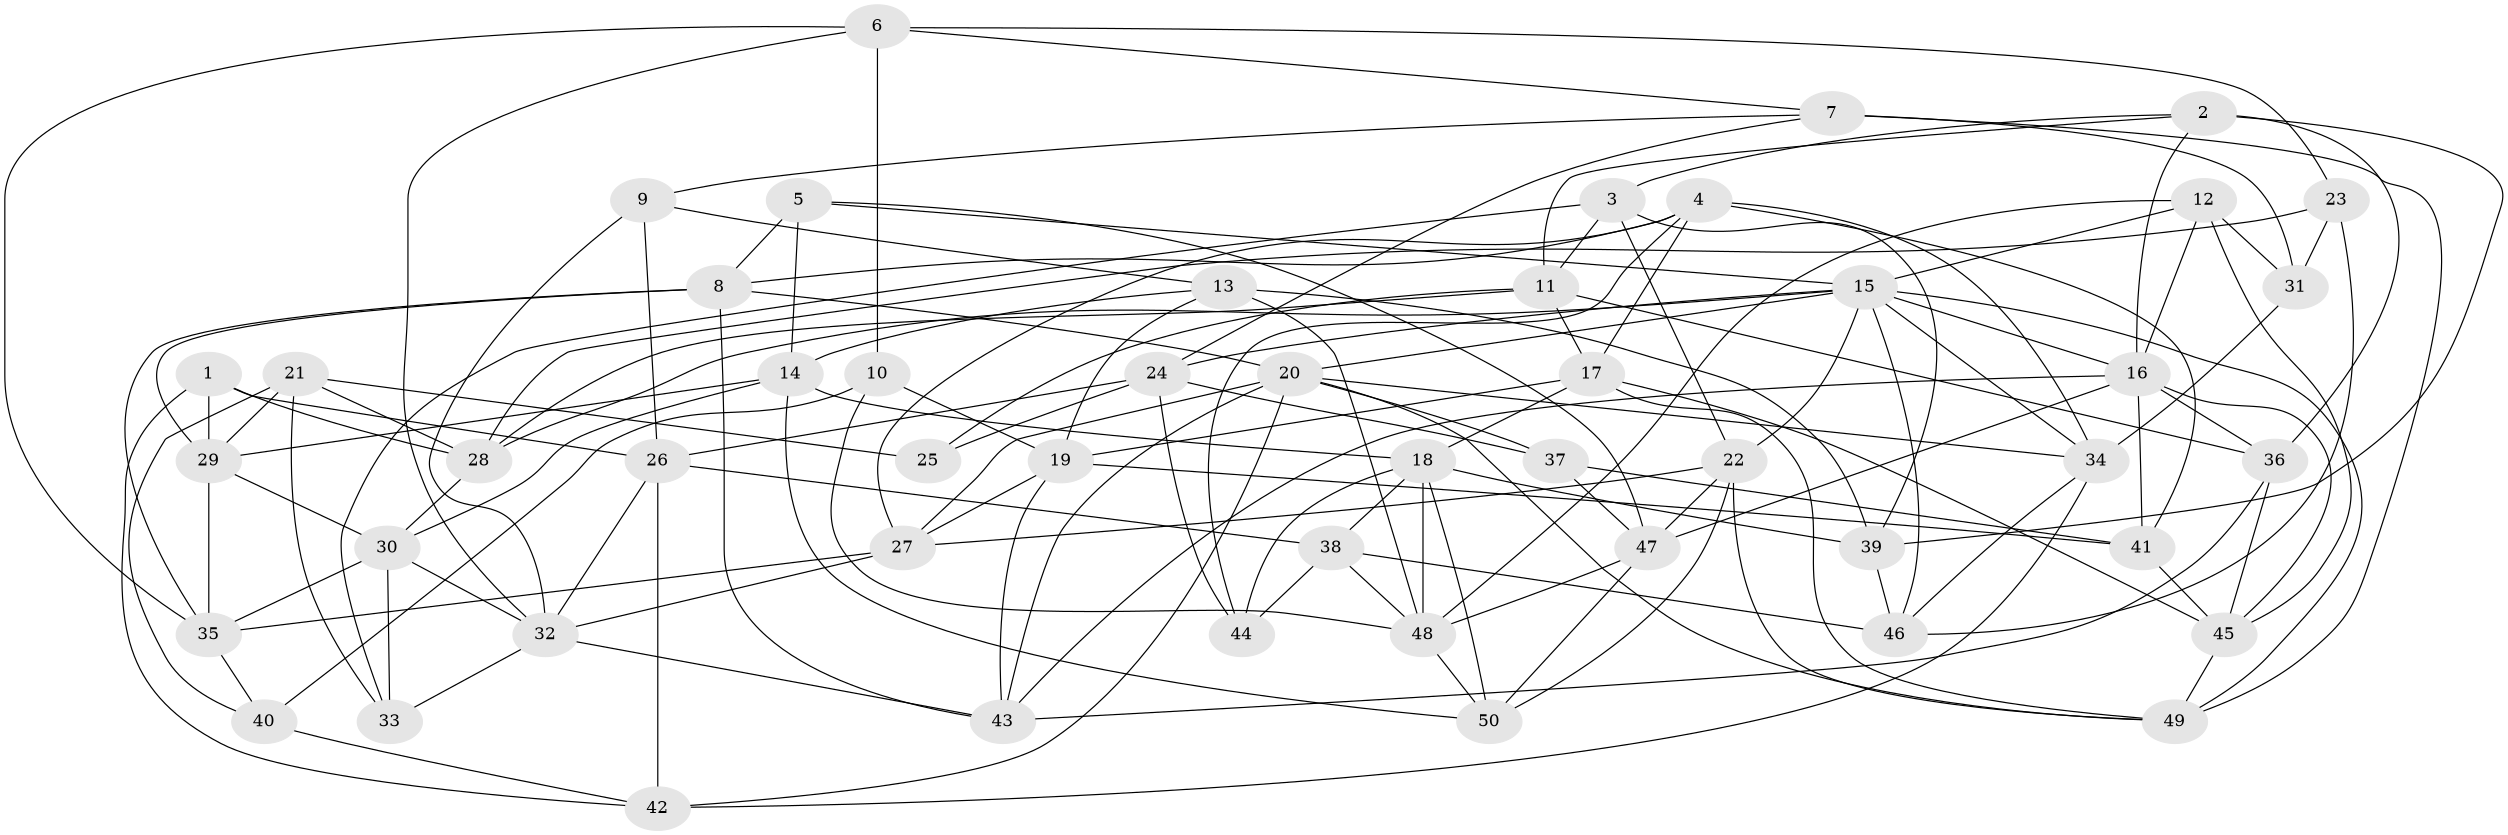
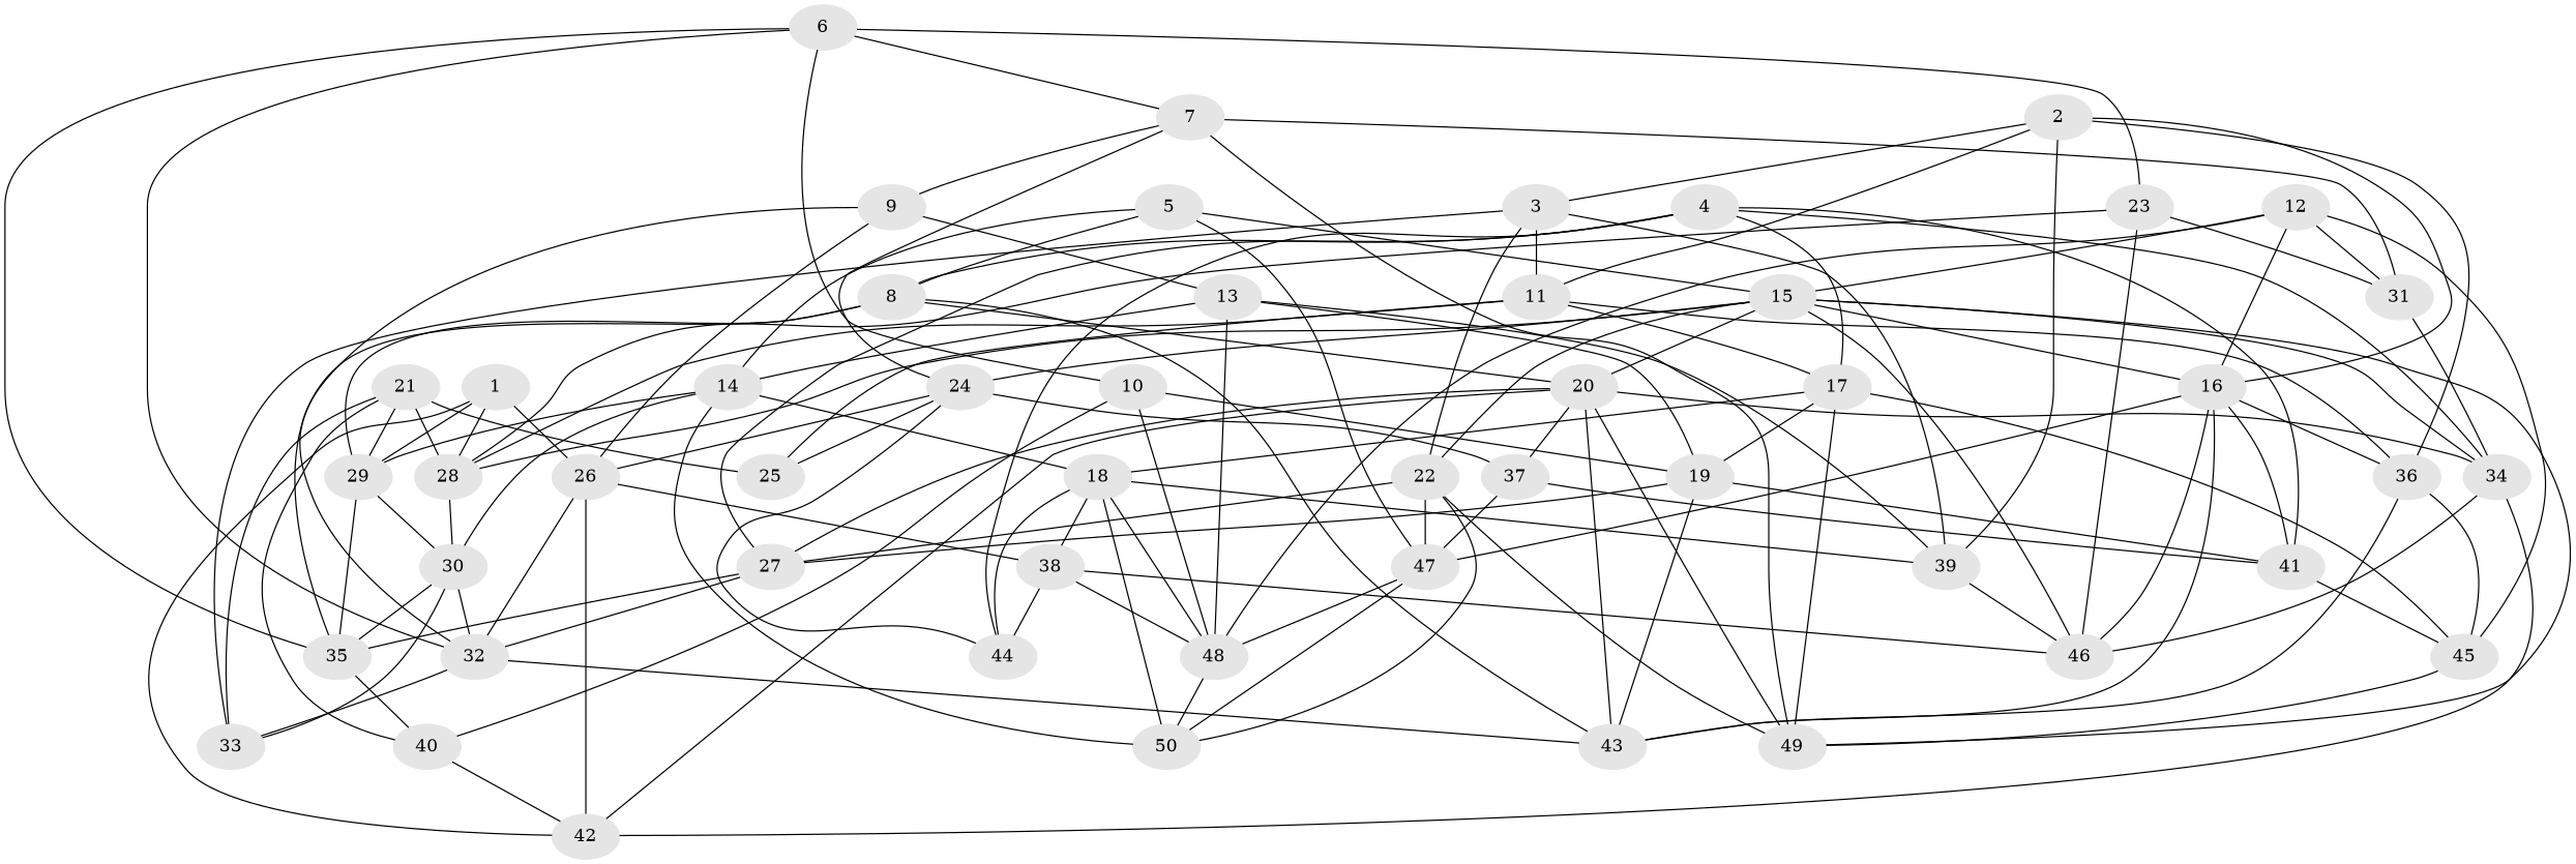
  graph {
    node [color=gray90 style=filled]
    edge [weight=1.0]
    1
    26
    28
    29
    42
    32
    38
    30
    35
    2
    3
    11
    16
    36
    39
    22
    33
    17
    25
    41
    47
    43
    45
    46
    27
    49
    50
    4
    8
    34
    44
    20
    19
    18
    5
    14
    15
    24
    48
    6
    7
    10
    23
    9
    31
    40
    13
    37
    12
    21
    1 -- 26
    1 -- 28
    1 -- 29
    1 -- 42
    26 -- 42
    26 -- 32
    26 -- 38
    28 -- 30
    29 -- 30
    29 -- 35
    32 -- 33
    32 -- 43
    38 -- 46 [weight=2.0]
    38 -- 44
    38 -- 48
    30 -- 32
    30 -- 35
    30 -- 33
    35 -- 40
    2 -- 3
    2 -- 11
    2 -- 16
    2 -- 36 [weight=2.0]
    2 -- 39
    3 -- 11
    3 -- 39
    3 -- 22
    3 -- 33
    11 -- 28
    11 -- 36
    11 -- 17
    11 -- 25
    16 -- 36
    16 -- 41
    16 -- 47
    16 -- 43
-   16 -- 45
+   16 -- 46
    36 -- 43
    36 -- 45
    39 -- 46
    22 -- 47
    22 -- 27
    22 -- 49
    22 -- 50
    17 -- 45
    17 -- 49
    17 -- 19
    17 -- 18
    41 -- 45
    47 -- 50
    47 -- 48
    45 -- 49
    27 -- 32
    27 -- 35
    4 -- 17
    4 -- 41
    4 -- 27
    4 -- 8
    4 -- 34
    4 -- 44
    8 -- 29
    8 -- 35
    8 -- 43
    8 -- 20
    34 -- 42
    34 -- 46
    20 -- 42
    20 -- 43
    20 -- 27
    20 -- 49
    20 -- 34
    20 -- 37
    19 -- 41 [weight=2.0]
    19 -- 43
    19 -- 27
    18 -- 38
    18 -- 39
    18 -- 50 [weight=2.0]
    18 -- 44
    18 -- 48
    5 -- 47
    5 -- 8
    5 -- 14
    5 -- 15
    14 -- 29
    14 -- 30
    14 -- 50
    14 -- 18
    15 -- 28
    15 -- 16
    15 -- 22
    15 -- 46
    15 -- 49
    15 -- 34
    15 -- 20
    15 -- 24
    24 -- 26
    24 -- 25
    24 -- 44
    24 -- 37
    48 -- 50
    6 -- 32
    6 -- 35
    6 -- 7
    6 -- 10 [weight=2.0]
    6 -- 23
    7 -- 49
    7 -- 24
    7 -- 9
    7 -- 31 [weight=2.0]
    10 -- 19 [weight=2.0]
    10 -- 48
    10 -- 40
    23 -- 28
    23 -- 46
    23 -- 31
    9 -- 26
    9 -- 32
    9 -- 13
    31 -- 34
    40 -- 42
    13 -- 39 [weight=2.0]
    13 -- 19
    13 -- 14
    13 -- 48
    37 -- 41
    37 -- 47
    12 -- 16
    12 -- 45
    12 -- 15
    12 -- 48
    12 -- 31 [weight=2.0]
    21 -- 28
    21 -- 29
    21 -- 33
    21 -- 25 [weight=2.0]
    21 -- 40
  }
